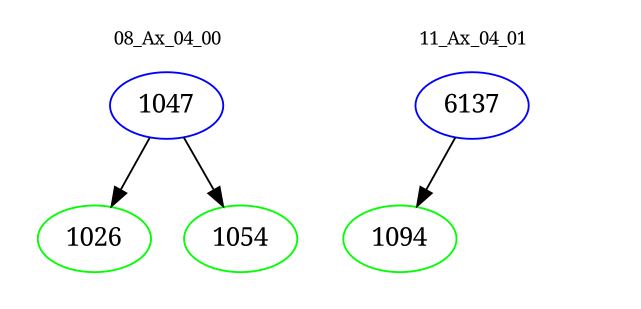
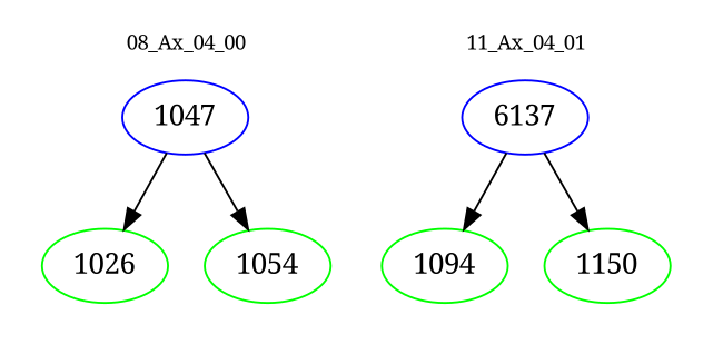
  digraph {
    fontname="Noto Serif"
    node [color=green fontname="Noto Serif"]
    edge [color=black fontname="Noto Serif"]
    n1 [color=blue label=1047]
    n2 [label=1026]
    n3 [label=1054]
    n4 [color=blue label=6137]
    n5 [label=1094]
+   n6 [label=1150]
    subgraph cluster_1 {
      color=white
      fontsize=10
      label="08_Ax_04_00"
      n1
      n2
      n3
    }
    subgraph cluster_2 {
      color=white
      fontsize=10
      label="11_Ax_04_01"
      n4
      n5
+     n6
    }
    n1 -> n2
    n1 -> n3
    n4 -> n5
+   n4 -> n6
  }
